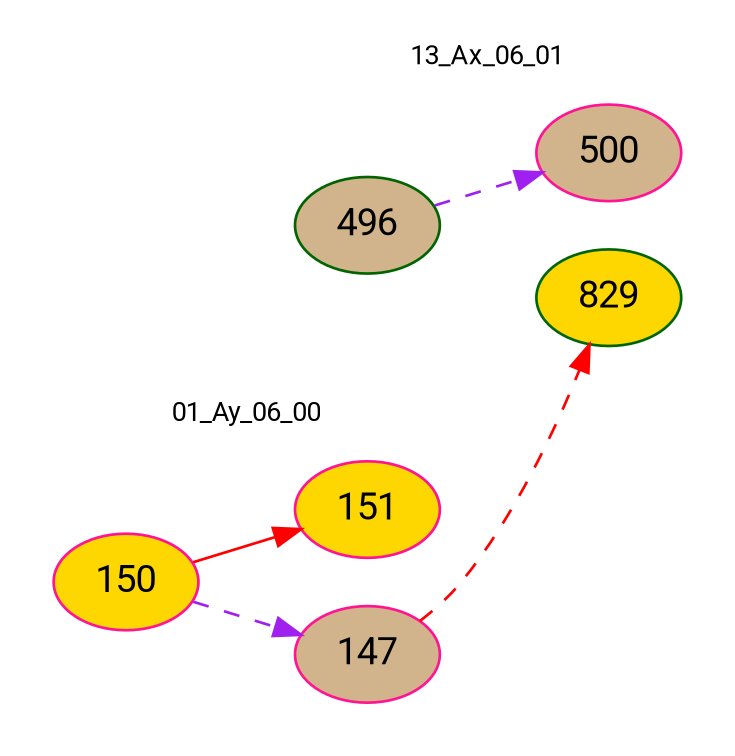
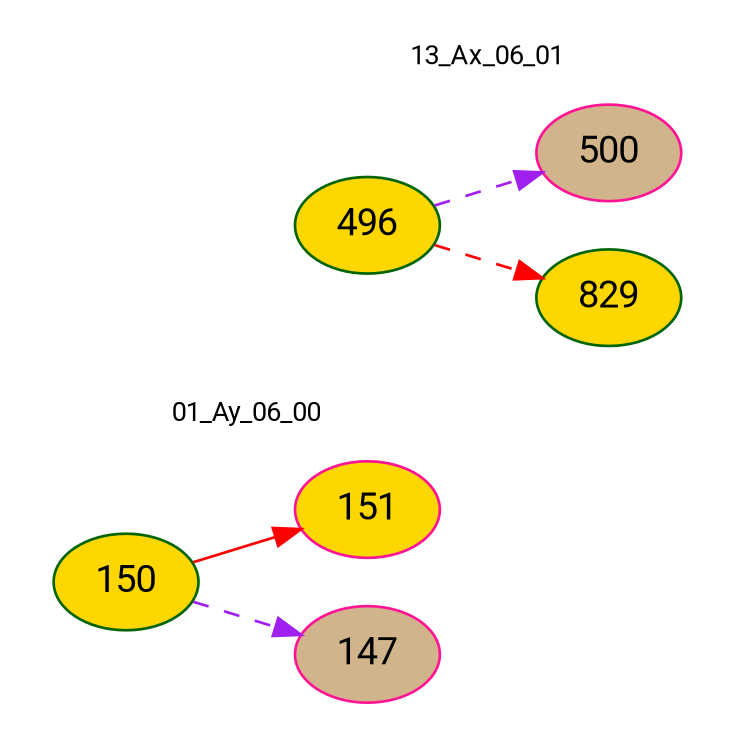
  digraph {
    fontname=Roboto
    rankdir=LR
    node [color=darkgreen fillcolor=tan fontname=Roboto style=filled]
    edge [color=red fontname=Roboto style=dashed]
-   n1 [label=496]
+   n1 [fillcolor=gold label=496]
    n2 [fillcolor=gold label=829]
    n3 [color=deeppink label=500]
-   n4 [color=deeppink fillcolor=gold label=150]
+   n4 [fillcolor=gold label=150]
    n5 [color=deeppink label=147]
    n6 [color=deeppink fillcolor=gold label=151]
    subgraph cluster_1 {
      color=white
      fontsize=10
      label="13_Ax_06_01"
      n1
      n2
      n3
    }
    subgraph cluster_2 {
      color=white
      fontsize=10
      label="01_Ay_06_00"
      n4
      n5
      n6
    }
-   n5 -> n2
+   n1 -> n2
    n1 -> n3 [color=purple]
    n4 -> n5 [color=purple]
    n4 -> n6 [style=solid]
  }
